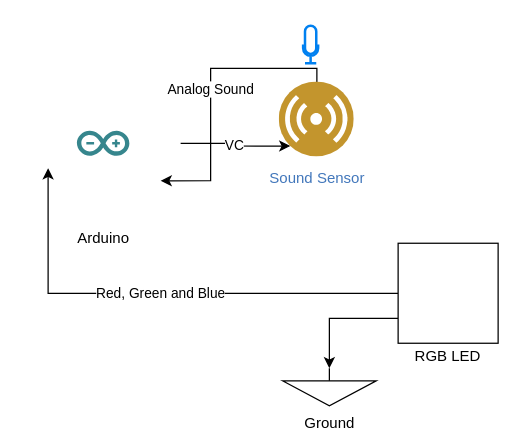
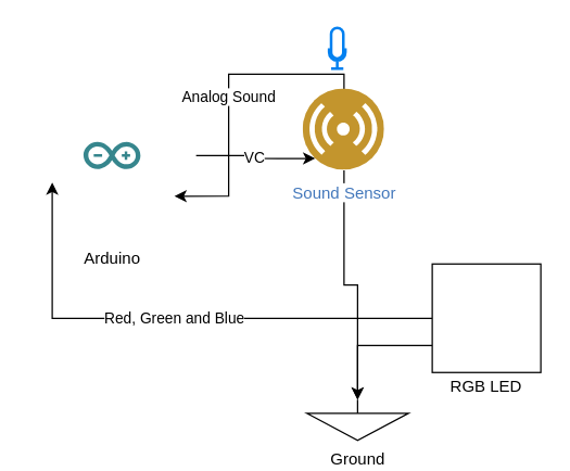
  <mxCell id="0" />
  <mxCell id="1" parent="0" />
  <mxCell id="2" value="" style="dashed=0;outlineConnect=0;html=1;align=center;labelPosition=center;verticalLabelPosition=bottom;verticalAlign=top;shape=mxgraph.weblogos.arduino;fillColor=#36868D;strokeColor=none" vertex="1" parent="1"><mxGeometry x="61" y="104" width="42" height="20" as="geometry" /></mxCell>
  <mxCell id="3" value="VC" style="edgeStyle=orthogonalEdgeStyle;rounded=0;orthogonalLoop=1;jettySize=auto;html=1;entryX=0;entryY=1;entryDx=0;entryDy=0;" edge="1" parent="1" source="4" target="8"><mxGeometry relative="1" as="geometry" /></mxCell>
  <mxCell id="4" value="Arduino" style="shape=image;html=1;verticalAlign=top;verticalLabelPosition=bottom;labelBackgroundColor=#ffffff;imageAspect=0;aspect=fixed;image=https://cdn2.iconfinder.com/data/icons/electronic-13/480/3-electronic-arduino-chipset-icon-2-128.png" vertex="1" parent="1"><mxGeometry x="20" y="52" width="124" height="124" as="geometry" /></mxCell>
  <mxCell id="5" value="" style="html=1;verticalLabelPosition=bottom;align=center;labelBackgroundColor=#ffffff;verticalAlign=top;strokeWidth=2;strokeColor=#0080F0;shadow=0;dashed=0;shape=mxgraph.ios7.icons.microphone;" vertex="1" parent="1"><mxGeometry x="242" y="20" width="12" height="30" as="geometry" /></mxCell>
  <mxCell id="6" value="Analog Sound" style="edgeStyle=orthogonalEdgeStyle;rounded=0;orthogonalLoop=1;jettySize=auto;html=1;entryX=0.871;entryY=0.742;entryDx=0;entryDy=0;entryPerimeter=0;" edge="1" parent="1" source="8" target="4"><mxGeometry relative="1" as="geometry"><Array as="points"><mxPoint x="168" y="54" /><mxPoint x="168" y="144" /></Array></mxGeometry></mxCell>
+ <mxCell id="7" style="edgeStyle=orthogonalEdgeStyle;rounded=0;orthogonalLoop=1;jettySize=auto;html=1;entryX=0.5;entryY=0;entryDx=0;entryDy=0;entryPerimeter=0;" edge="1" parent="1" source="8" target="14"><mxGeometry relative="1" as="geometry" /></mxCell>
  <mxCell id="8" value="Sound Sensor" style="aspect=fixed;perimeter=ellipsePerimeter;html=1;align=center;shadow=0;dashed=0;fontColor=#4277BB;labelBackgroundColor=#ffffff;fontSize=12;spacingTop=3;image;image=img/lib/ibm/users/sensor.svg;" vertex="1" parent="1"><mxGeometry x="223" y="65" width="60" height="60" as="geometry" /></mxCell>
  <mxCell id="9" value="Red, Green and Blue" style="edgeStyle=orthogonalEdgeStyle;rounded=0;orthogonalLoop=1;jettySize=auto;html=1;entryX=0.145;entryY=0.661;entryDx=0;entryDy=0;entryPerimeter=0;" edge="1" parent="1" source="11" target="4"><mxGeometry relative="1" as="geometry" /></mxCell>
  <mxCell id="10" style="edgeStyle=orthogonalEdgeStyle;rounded=0;orthogonalLoop=1;jettySize=auto;html=1;exitX=0;exitY=0.75;exitDx=0;exitDy=0;entryX=0.5;entryY=0;entryDx=0;entryDy=0;entryPerimeter=0;" edge="1" parent="1" source="11" target="14"><mxGeometry relative="1" as="geometry" /></mxCell>
  <mxCell id="11" value="&lt;br&gt;&lt;br&gt;&lt;br&gt;&lt;br&gt;&lt;br&gt;&lt;br&gt;&lt;br&gt;RGB LED" style="whiteSpace=wrap;html=1;aspect=fixed;" vertex="1" parent="1"><mxGeometry x="318" y="194" width="80" height="80" as="geometry" /></mxCell>
  <mxCell id="12" value="" style="shape=image;html=1;verticalAlign=top;verticalLabelPosition=bottom;labelBackgroundColor=#ffffff;imageAspect=0;aspect=fixed;image=https://cdn2.iconfinder.com/data/icons/circle-icons-1/64/rgb-128.png" vertex="1" parent="1"><mxGeometry x="326" y="202" width="64" height="64" as="geometry" /></mxCell>
  <mxCell id="13" value="" style="shape=image;html=1;verticalAlign=top;verticalLabelPosition=bottom;labelBackgroundColor=#ffffff;imageAspect=0;aspect=fixed;image=https://cdn3.iconfinder.com/data/icons/energy-and-power-glyph-24-px/24/Lamp_electric_light_led_bulb_light_bulb_luminaire-128.png" vertex="1" parent="1"><mxGeometry x="326" y="134" width="60" height="60" as="geometry" /></mxCell>
  <mxCell id="14" value="Ground" style="pointerEvents=1;verticalLabelPosition=bottom;shadow=0;dashed=0;align=center;html=1;verticalAlign=top;shape=mxgraph.electrical.signal_sources.signal_ground;" vertex="1" parent="1"><mxGeometry x="225.5" y="294" width="75" height="30" as="geometry" /></mxCell>
